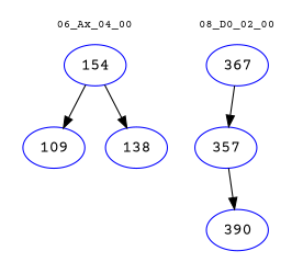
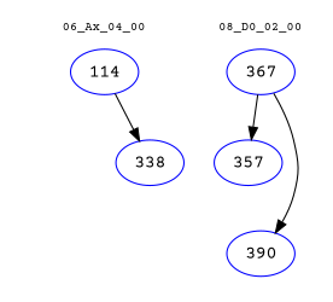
  digraph {
    fontname="Courier Prime"
    node [color=blue fontname="Courier Prime"]
    edge [color=black fontname="Courier Prime"]
-   n1 [label=154]
-   n2 [label=109]
-   n3 [label=138]
+   n1 [label=114]
+   n3 [label=338]
    n4 [label=367]
    n5 [label=357]
    n6 [label=390]
    subgraph cluster_1 {
      color=white
      fontsize=10
      label="06_Ax_04_00"
      n1
-     n2
      n3
    }
    subgraph cluster_2 {
      color=white
      fontsize=10
      label="08_D0_02_00"
      n4
      n5
      n6
    }
-   n1 -> n2
    n1 -> n3
    n4 -> n5
-   n5 -> n6
+   n4 -> n6
  }
